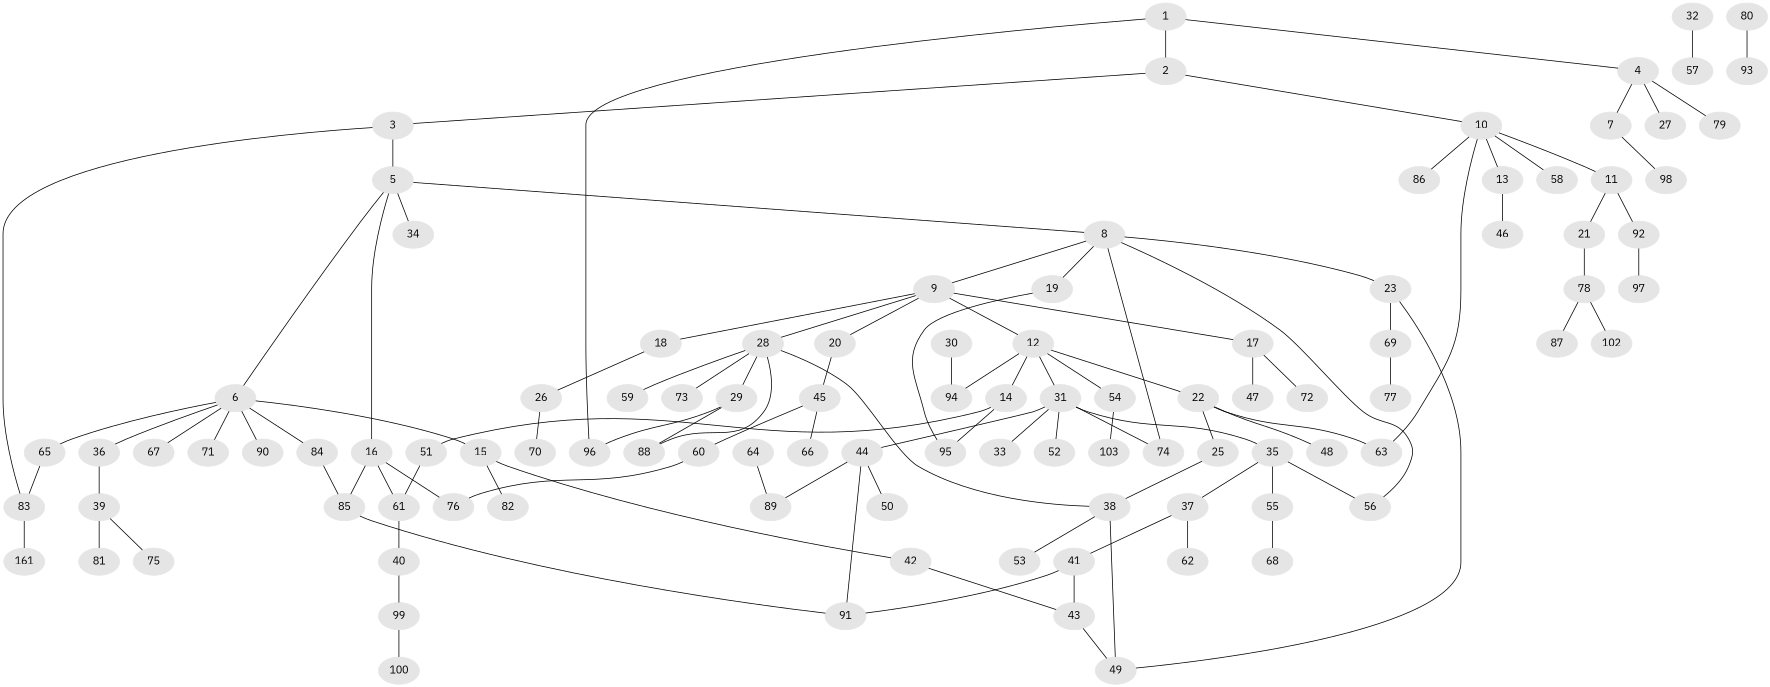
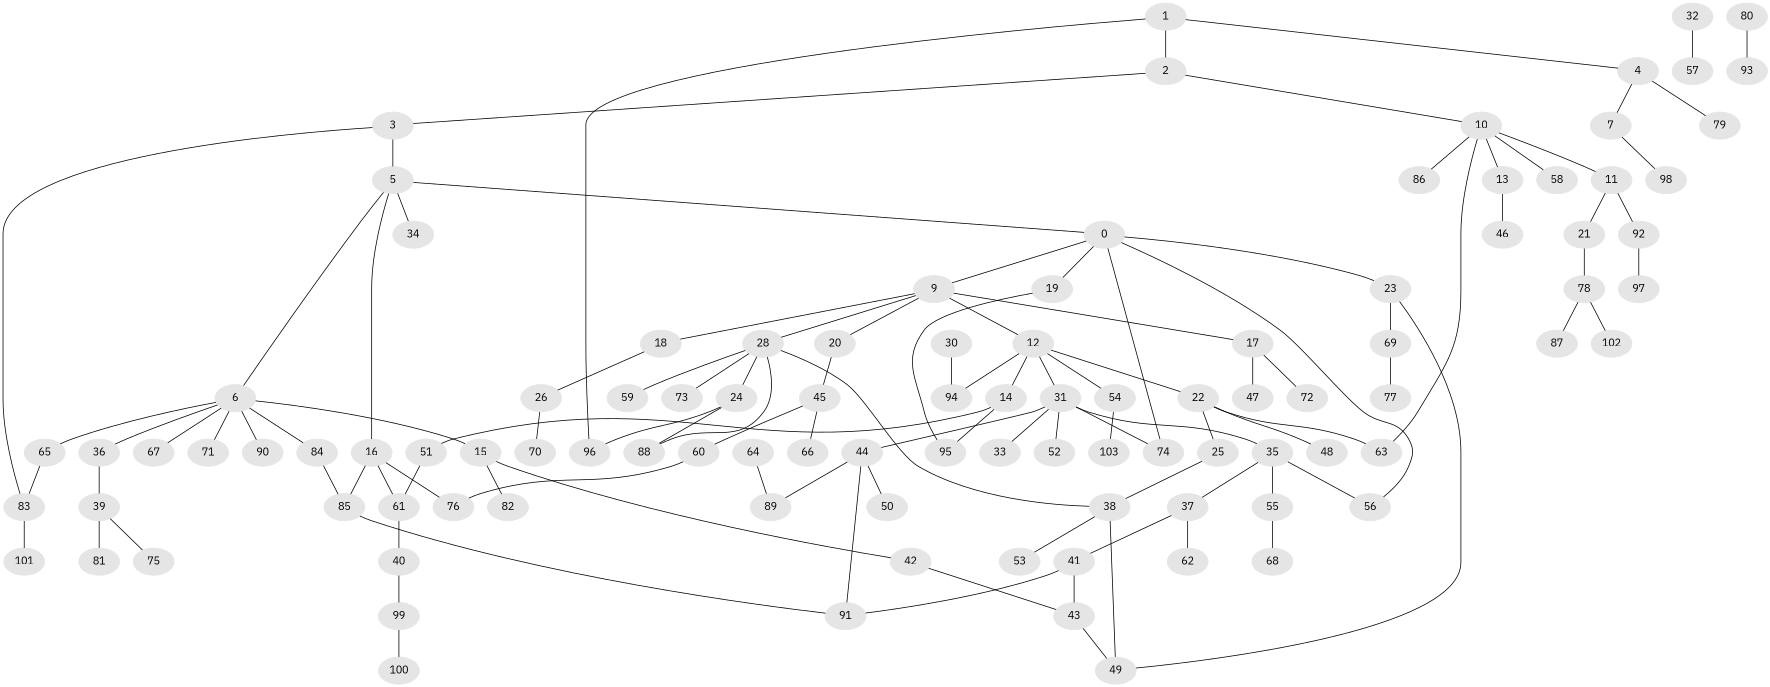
  graph {
    fontname="IBM Plex Sans"
    node [color=gray90 fontname="IBM Plex Sans" style=filled]
    edge [fontname="IBM Plex Sans"]
    1
    2
    4
    96
    3
    10
    7
-   27
    79
    5
    83
    11
    13
    58
    63
    86
    6
-   8
+   8 [label=0]
    16
    34
-   101 [label=161]
+   101
    98
    15
    36
    65
    67
    71
    84
    90
    9
    19
    23
    56
    74
    61
    76
    85
    32
    57
    42
    82
    39
    12
    17
    18
    20
    28
    95
    49
    69
    14
    22
    31
    54
    94
    47
    72
    26
    45
    38
-   29
+   29 [label=24]
    59
    73
    88
    21
    92
    46
    78
    97
    51
    25
    48
    33
    35
    44
    52
    103
    43
    40
    91
    70
    60
    66
    87
    102
    77
    53
    30
    37
    55
    50
    89
    41
    62
    68
    75
    81
    99
    100
    64
    80
    93
    1 -- 2
    1 -- 4
    1 -- 96
    2 -- 3
    2 -- 10
    4 -- 7
-   4 -- 27
    4 -- 79
    3 -- 5
    3 -- 83
    10 -- 11
    10 -- 13
    10 -- 58
    10 -- 63
    10 -- 86
    7 -- 98
    5 -- 6
    5 -- 8
    5 -- 16
    5 -- 34
    83 -- 101
    11 -- 21
    11 -- 92
    13 -- 46
    6 -- 15
    6 -- 36
    6 -- 65
    6 -- 67
    6 -- 71
    6 -- 84
    6 -- 90
    8 -- 9
    8 -- 19
    8 -- 23
    8 -- 56
    8 -- 74
    16 -- 61
    16 -- 76
    16 -- 85
    15 -- 42
    15 -- 82
    36 -- 39
    65 -- 83
    84 -- 85
    9 -- 12
    9 -- 17
    9 -- 18
    9 -- 20
    9 -- 28
    19 -- 95
    23 -- 49
    23 -- 69
    61 -- 40
    85 -- 91
    32 -- 57
    42 -- 43
    39 -- 75
    39 -- 81
    12 -- 14
    12 -- 22
    12 -- 31
    12 -- 54
    12 -- 94
    17 -- 47
    17 -- 72
    18 -- 26
    20 -- 45
    28 -- 38
    28 -- 29
    28 -- 59
    28 -- 73
    28 -- 88
    69 -- 77
    14 -- 95
    14 -- 51
    22 -- 63
    22 -- 25
    22 -- 48
    31 -- 74
    31 -- 33
    31 -- 35
    31 -- 44
    31 -- 52
    54 -- 103
    26 -- 70
    45 -- 60
    45 -- 66
    38 -- 49
    38 -- 53
    29 -- 96
    29 -- 88
    21 -- 78
    92 -- 97
    78 -- 87
    78 -- 102
    51 -- 61
    25 -- 38
    35 -- 56
    35 -- 37
    35 -- 55
    44 -- 91
    44 -- 50
    44 -- 89
    43 -- 49
    40 -- 99
    60 -- 76
    30 -- 94
    37 -- 41
    37 -- 62
    55 -- 68
    41 -- 43
    41 -- 91
    99 -- 100
    64 -- 89
    80 -- 93
  }
